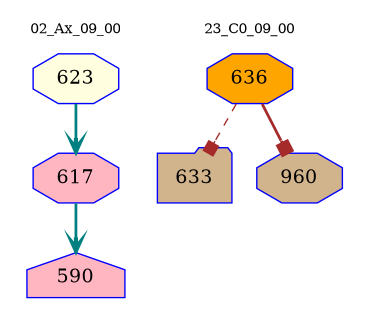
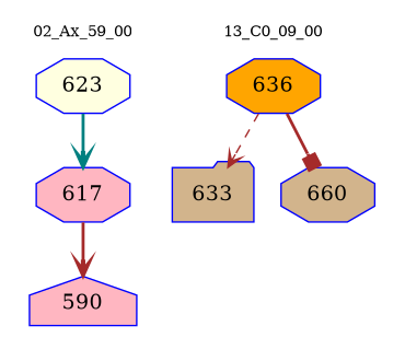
  digraph {
    node [color=blue fillcolor=lightpink shape=octagon style=filled]
    edge [arrowhead=vee color=teal style=bold]
    n1 [label=617]
    n2 [label=590 shape=house]
    n3 [fillcolor=lightyellow label=623]
    n4 [fillcolor=orange label=636]
    n5 [fillcolor=tan label=633 shape=folder]
-   n6 [fillcolor=tan label=960]
+   n6 [fillcolor=tan label=660]
    subgraph cluster_1 {
      color=white
      fontsize=10
-     label="02_Ax_09_00"
+     label="02_Ax_59_00"
      n1
      n2
      n3
    }
    subgraph cluster_2 {
      color=white
      fontsize=10
-     label="23_C0_09_00"
+     label="13_C0_09_00"
      n4
      n5
      n6
    }
-   n1 -> n2
+   n1 -> n2 [color=brown]
    n3 -> n1
-   n4 -> n5 [arrowhead=box color=brown style=dashed]
+   n4 -> n5 [color=brown style=dashed]
    n4 -> n6 [arrowhead=box color=brown]
  }
